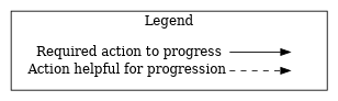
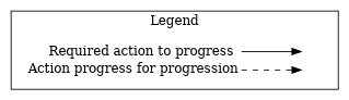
  digraph {
    rankdir=LR
    node [shape=plaintext]
-   n1 [label=<<table border="0" cellpadding="2" cellspacing="0" cellborder="0">       <tr><td align="right" port="i1">Required action to progress </td></tr>       <tr><td align="right" port="i2">Action helpful for progression</td></tr>       </table>>]
+   n1 [label=<<table border="0" cellpadding="2" cellspacing="0" cellborder="0">       <tr><td align="right" port="i1">Required action to progress </td></tr>       <tr><td align="right" port="i2">Action progress for progression</td></tr>       </table>>]
    n2 [label=<<table border="0" cellpadding="2" cellspacing="0" cellborder="0">       <tr><td port="i1">&nbsp;</td></tr>       <tr><td port="i2">&nbsp;</td></tr>       </table>>]
    subgraph cluster_1 {
      label=Legend
      n1
      n2
    }
    n1 -> n2 [headport="i1:w" tailport="i1:e"]
    n1 -> n2 [headport="i2:w" style=dashed tailport="i2:e"]
  }
